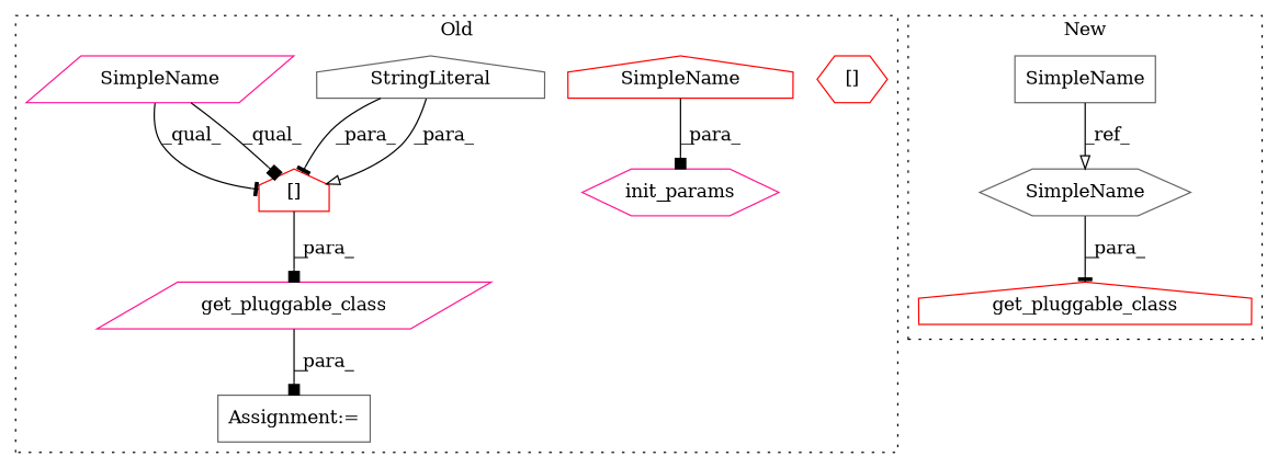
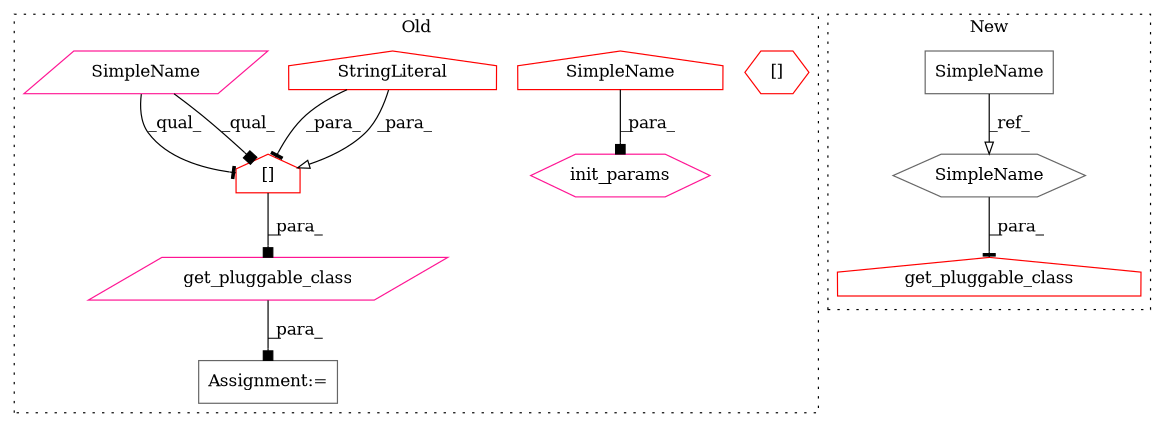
  digraph {
    node [a=42 color=red l=20 s="3580,3607" shape=house]
    edge [arrowhead=box]
    n1 [a=2 l="21,1" label="[]" shape=hexagon]
    n2 [a=32 color=deeppink l="20,1" label=get_pluggable_class s="3532,3608" shape=parallelogram]
    n3 [a=32 color=deeppink l="12,1" label=init_params s="3664,3696" shape=hexagon]
-   n4 [a=45 color=gray40 l=6 label=StringLiteral s=3601]
+   n4 [a=45 l=6 label=StringLiteral s=3601]
    n5 [a=7 color=gray40 l=1 label="Assignment:=" s=3531 shape=box]
    n6 [label=SimpleName s=3676]
    n7 [color=deeppink label=SimpleName s=3580 shape=parallelogram]
    n8 [a=2 l="21,1" label="[]"]
    n9 [a=32 l="20,1" label=get_pluggable_class s="3532,3572"]
    n10 [color=gray40 label=SimpleName s=3377 shape=box]
    n11 [color=gray40 label=SimpleName s=3552 shape=hexagon]
    subgraph cluster_1 {
      label=Old
      style=dotted
      n1
      n2
      n3
      n4
      n5
      n6
      n7
      n8
    }
    subgraph cluster_2 {
      label=New
      style=dotted
      n9
      n10
      n11
    }
    n2 -> n5 [label=_para_]
    n4 -> n8 [arrowhead=onormal label=_para_]
    n4 -> n8 [arrowhead=tee label=_para_]
    n6 -> n3 [label=_para_]
    n7 -> n8 [arrowhead=tee label=_qual_]
    n7 -> n8 [label=_qual_]
    n8 -> n2 [label=_para_]
    n10 -> n11 [arrowhead=onormal label=_ref_]
    n11 -> n9 [arrowhead=tee label=_para_]
  }
